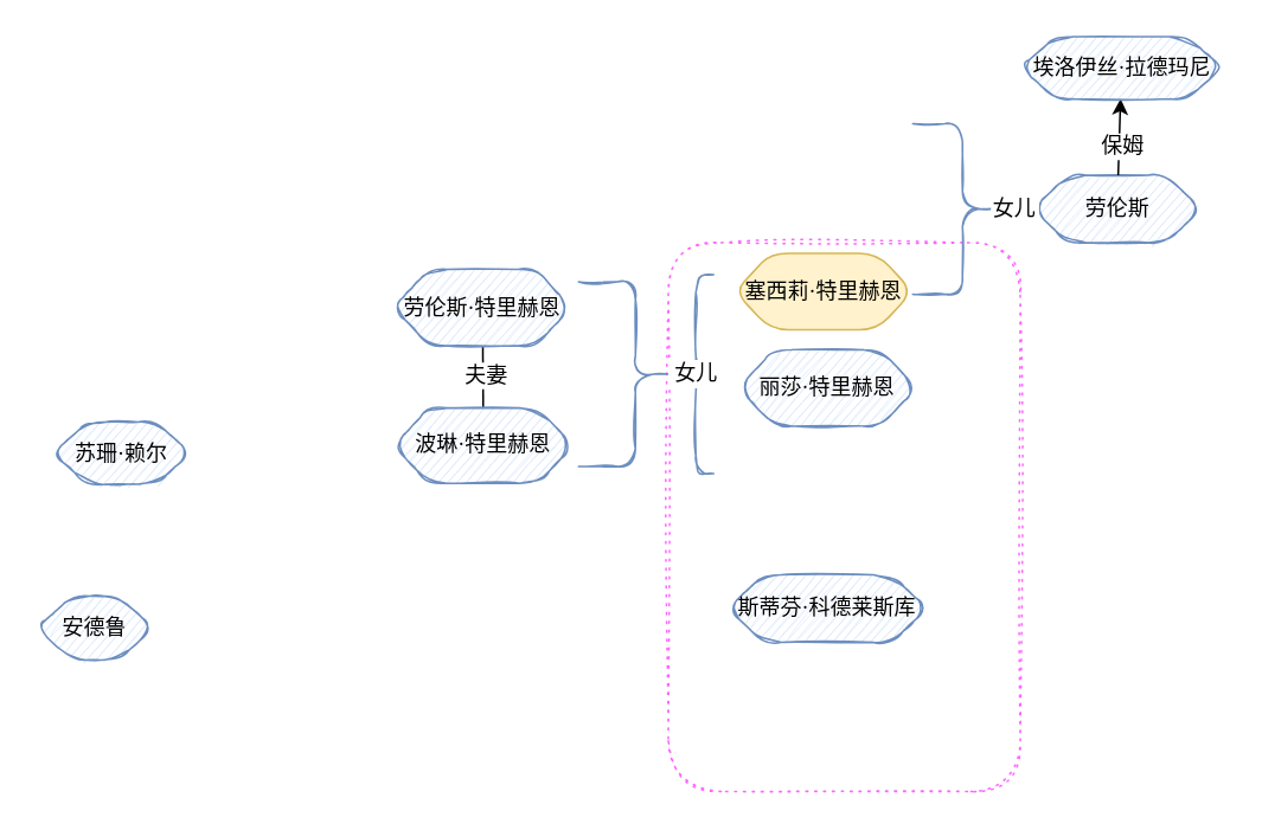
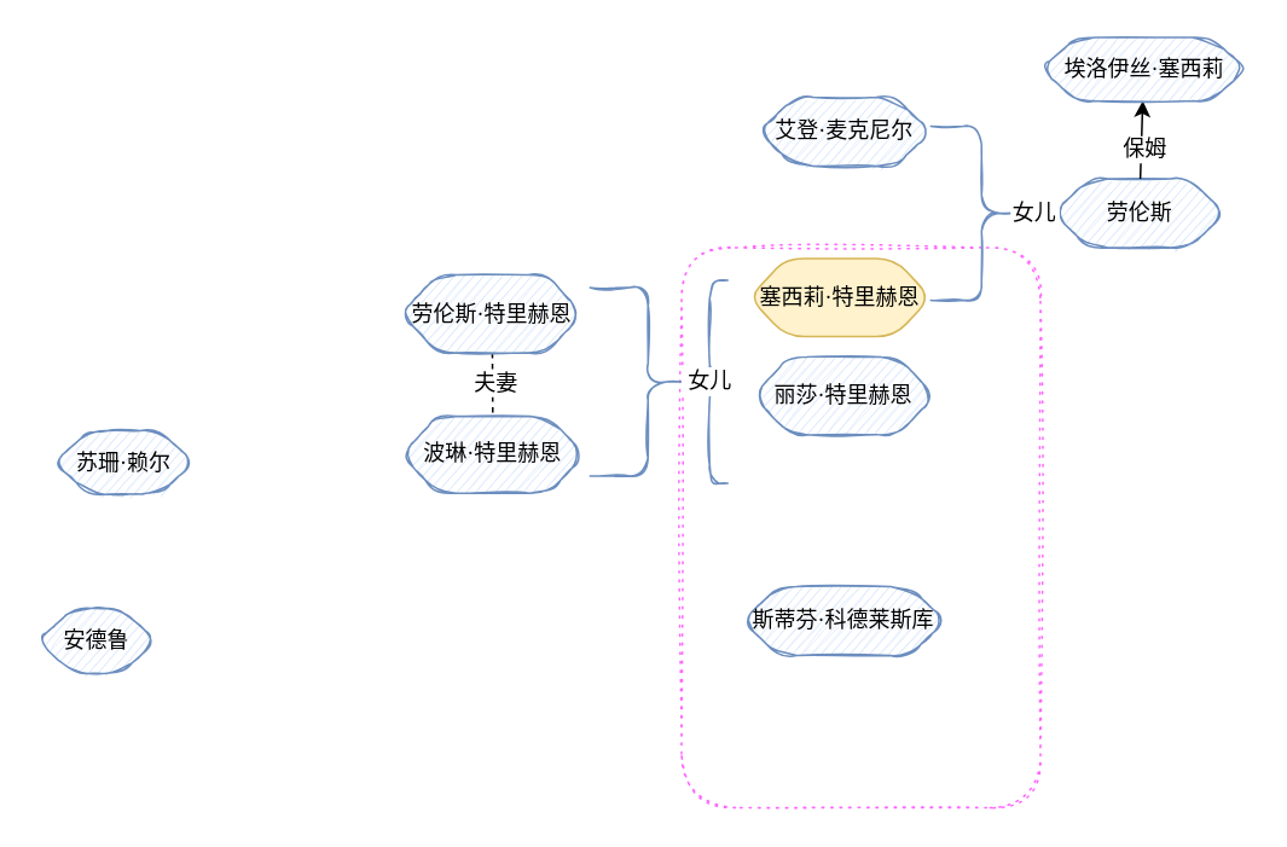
  <mxCell id="0" />
  <mxCell id="1" parent="0" />
  <mxCell id="2" value="" style="rounded=1;whiteSpace=wrap;html=1;shadow=0;glass=0;sketch=1;fontFamily=Garamond;fontSize=12;strokeColor=#FF66FF;fillColor=none;dashed=1;strokeWidth=1;dashPattern=1 4;" vertex="1" parent="1"><mxGeometry x="375.5" y="136" width="198" height="309" as="geometry" /></mxCell>
  <mxCell id="3" value="&lt;span&gt;苏珊·赖尔&lt;/span&gt;" style="shape=hexagon;perimeter=hexagonPerimeter2;whiteSpace=wrap;html=1;fixedSize=1;rounded=1;shadow=0;glass=0;sketch=1;fontFamily=Garamond;fontSize=12;strokeColor=#6c8ebf;fillColor=#dae8fc;" vertex="1" parent="1"><mxGeometry x="29" y="237" width="78" height="35" as="geometry" /></mxCell>
  <mxCell id="4" value="安德鲁" style="shape=hexagon;perimeter=hexagonPerimeter2;whiteSpace=wrap;html=1;fixedSize=1;rounded=1;shadow=0;glass=0;sketch=1;fontFamily=Garamond;fontSize=12;fontColor=default;strokeColor=#6c8ebf;fillColor=#dae8fc;" vertex="1" parent="1"><mxGeometry x="20.13" y="335" width="65.75" height="36" as="geometry" /></mxCell>
- <mxCell id="5" style="edgeStyle=none;rounded=1;orthogonalLoop=1;jettySize=auto;html=1;fontFamily=Garamond;fontSize=12;fontColor=default;endArrow=none;endFill=0;" edge="1" parent="1" source="7" target="8"><mxGeometry relative="1" as="geometry" /></mxCell>
+ <mxCell id="5" style="edgeStyle=none;rounded=1;orthogonalLoop=1;jettySize=auto;html=1;fontFamily=Garamond;fontSize=12;fontColor=default;endArrow=none;endFill=0;dashed=1;" edge="1" parent="1" source="7" target="8"><mxGeometry relative="1" as="geometry" /></mxCell>
  <mxCell id="6" value="夫妻" style="edgeLabel;html=1;align=center;verticalAlign=middle;resizable=0;points=[];fontSize=12;fontFamily=Garamond;fontColor=default;" vertex="1" connectable="0" parent="5"><mxGeometry x="-0.314" y="1" relative="1" as="geometry"><mxPoint y="5" as="offset" /></mxGeometry></mxCell>
  <mxCell id="7" value="劳伦斯·特里赫恩" style="shape=hexagon;perimeter=hexagonPerimeter2;whiteSpace=wrap;html=1;fixedSize=1;rounded=1;shadow=0;glass=0;sketch=1;fontFamily=Garamond;fontSize=12;fillColor=#dae8fc;strokeColor=#6c8ebf;" vertex="1" parent="1"><mxGeometry x="221" y="151" width="100" height="43" as="geometry" /></mxCell>
  <mxCell id="8" value="波琳·特里赫恩" style="shape=hexagon;perimeter=hexagonPerimeter2;whiteSpace=wrap;html=1;fixedSize=1;rounded=1;shadow=0;glass=0;sketch=1;fontFamily=Garamond;fontSize=12;fillColor=#dae8fc;strokeColor=#6c8ebf;" vertex="1" parent="1"><mxGeometry x="221" y="229" width="101" height="42.5" as="geometry" /></mxCell>
  <mxCell id="9" value="塞西莉·特里赫恩" style="shape=hexagon;perimeter=hexagonPerimeter2;whiteSpace=wrap;html=1;fixedSize=1;rounded=1;shadow=0;glass=0;sketch=0;fontFamily=Garamond;fontSize=12;strokeColor=#d6b656;fillColor=#fff2cc;" vertex="1" parent="1"><mxGeometry x="413" y="142" width="100" height="43" as="geometry" /></mxCell>
  <mxCell id="10" value="丽莎·特里赫恩" style="shape=hexagon;perimeter=hexagonPerimeter2;whiteSpace=wrap;html=1;fixedSize=1;rounded=1;shadow=0;glass=0;sketch=1;fontFamily=Garamond;fontSize=12;fontColor=default;strokeColor=#6c8ebf;fillColor=#dae8fc;" vertex="1" parent="1"><mxGeometry x="415" y="196.25" width="100" height="43" as="geometry" /></mxCell>
  <mxCell id="11" value="" style="shape=curlyBracket;whiteSpace=wrap;html=1;rounded=1;flipH=1;shadow=0;glass=0;sketch=1;fontFamily=Garamond;fontSize=12;fontColor=default;strokeColor=#6c8ebf;fillColor=#dae8fc;" vertex="1" parent="1"><mxGeometry x="325" y="158" width="64" height="104" as="geometry" /></mxCell>
  <mxCell id="12" value="" style="shape=curlyBracket;whiteSpace=wrap;html=1;rounded=1;shadow=0;glass=0;sketch=1;fontFamily=Garamond;fontSize=12;fontColor=default;strokeColor=#6c8ebf;fillColor=#dae8fc;" vertex="1" parent="1"><mxGeometry x="381" y="154" width="20" height="112" as="geometry" /></mxCell>
  <mxCell id="13" value="女儿" style="text;html=1;align=center;verticalAlign=middle;whiteSpace=wrap;rounded=0;shadow=0;glass=0;sketch=0;fontFamily=Garamond;fontSize=12;fillColor=default;" vertex="1" parent="1"><mxGeometry x="375.5" y="202" width="31" height="16" as="geometry" /></mxCell>
+ <mxCell id="14" value="艾登·麦克尼尔" style="shape=hexagon;perimeter=hexagonPerimeter2;whiteSpace=wrap;html=1;fixedSize=1;rounded=1;shadow=0;glass=0;sketch=1;fontFamily=Garamond;fontSize=12;fontColor=default;strokeColor=#6c8ebf;fillColor=#dae8fc;" vertex="1" parent="1"><mxGeometry x="418" y="53" width="95" height="38" as="geometry" /></mxCell>
  <mxCell id="15" value="劳伦斯" style="shape=hexagon;perimeter=hexagonPerimeter2;whiteSpace=wrap;html=1;fixedSize=1;rounded=1;shadow=0;glass=0;sketch=1;fontFamily=Garamond;fontSize=12;fontColor=default;strokeColor=#6c8ebf;fillColor=#dae8fc;" vertex="1" parent="1"><mxGeometry x="580.5" y="98" width="95" height="38" as="geometry" /></mxCell>
  <mxCell id="16" value="" style="shape=curlyBracket;whiteSpace=wrap;html=1;rounded=1;flipH=1;shadow=0;glass=0;sketch=1;fontFamily=Garamond;fontSize=12;fontColor=default;strokeColor=#6c8ebf;fillColor=#dae8fc;size=0.5;gradientColor=none;" vertex="1" parent="1"><mxGeometry x="513" y="69" width="56" height="96" as="geometry" /></mxCell>
  <mxCell id="17" value="女儿" style="text;html=1;strokeColor=none;fillColor=default;align=center;verticalAlign=middle;whiteSpace=wrap;rounded=0;shadow=0;glass=0;sketch=0;fontFamily=Garamond;fontSize=12;fontColor=default;" vertex="1" parent="1"><mxGeometry x="557" y="108.5" width="27" height="17" as="geometry" /></mxCell>
  <mxCell id="18" value="" style="edgeStyle=none;rounded=1;orthogonalLoop=1;jettySize=auto;html=1;fontFamily=Garamond;fontSize=12;fontColor=default;endArrow=none;endFill=0;startArrow=classic;startFill=1;" edge="1" parent="1" source="20" target="15"><mxGeometry relative="1" as="geometry"><mxPoint x="614" y="101" as="targetPoint" /></mxGeometry></mxCell>
  <mxCell id="19" value="保姆" style="edgeLabel;html=1;align=center;verticalAlign=middle;resizable=0;points=[];fontSize=12;fontFamily=Garamond;fontColor=default;" vertex="1" connectable="0" parent="18"><mxGeometry x="-0.288" y="1" relative="1" as="geometry"><mxPoint y="11" as="offset" /></mxGeometry></mxCell>
- <mxCell id="20" value="埃洛伊丝·拉德玛尼" style="shape=hexagon;perimeter=hexagonPerimeter2;whiteSpace=wrap;html=1;fixedSize=1;rounded=1;shadow=0;glass=0;sketch=1;fontFamily=Garamond;fontSize=12;fontColor=default;strokeColor=#6c8ebf;fillColor=#dae8fc;" vertex="1" parent="1"><mxGeometry x="573.5" y="20" width="114" height="35" as="geometry" /></mxCell>
+ <mxCell id="20" value="埃洛伊丝·塞西莉" style="shape=hexagon;perimeter=hexagonPerimeter2;whiteSpace=wrap;html=1;fixedSize=1;rounded=1;shadow=0;glass=0;sketch=1;fontFamily=Garamond;fontSize=12;fontColor=default;strokeColor=#6c8ebf;fillColor=#dae8fc;" vertex="1" parent="1"><mxGeometry x="573.5" y="20" width="114" height="35" as="geometry" /></mxCell>
  <mxCell id="21" value="斯蒂芬·科德莱斯库" style="shape=hexagon;perimeter=hexagonPerimeter2;whiteSpace=wrap;html=1;fixedSize=1;rounded=1;shadow=0;glass=0;sketch=1;fontFamily=Garamond;fontSize=12;fontColor=default;strokeColor=#6c8ebf;fillColor=#dae8fc;" vertex="1" parent="1"><mxGeometry x="409" y="323" width="112" height="38" as="geometry" /></mxCell>
